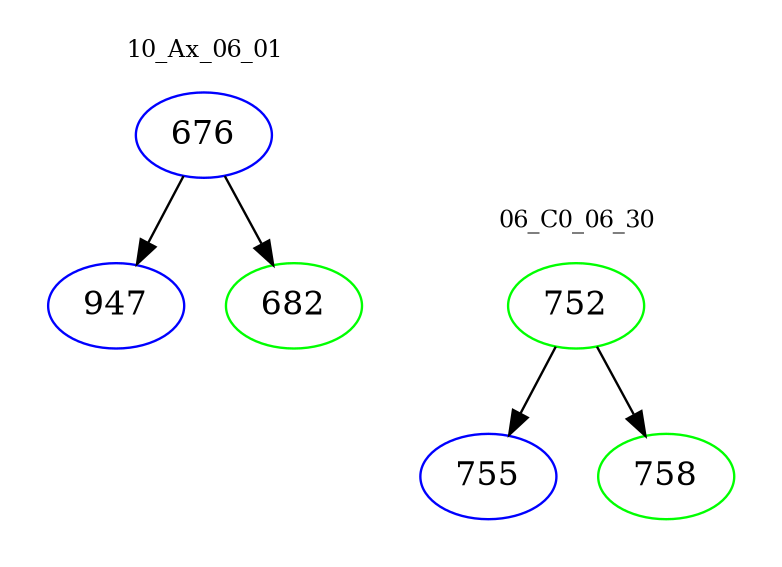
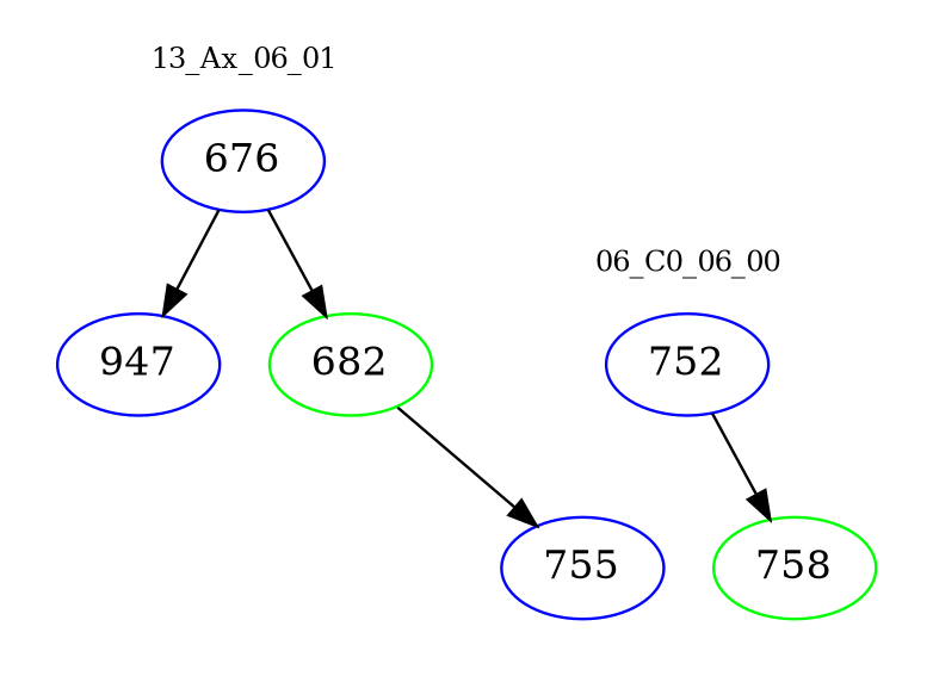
  digraph {
    node [color=blue]
    edge [color=black]
    n1 [label=676]
    n2 [label=947]
    n3 [color=green label=682]
-   n4 [color=green label=752]
+   n4 [label=752]
    n5 [label=755]
    n6 [color=green label=758]
    subgraph cluster_1 {
      color=white
      fontsize=10
-     label="10_Ax_06_01"
+     label="13_Ax_06_01"
      n1
      n2
      n3
    }
    subgraph cluster_2 {
      color=white
      fontsize=10
-     label="06_C0_06_30"
+     label="06_C0_06_00"
      n4
      n5
      n6
    }
    n1 -> n2
    n1 -> n3
-   n4 -> n5
+   n3 -> n5
    n4 -> n6
  }
